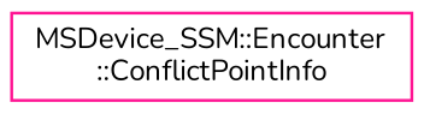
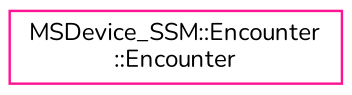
  digraph {
    rankdir=LR
    fontname=Nunito
-   n1 [color=deeppink fillcolor=white fontname=Nunito fontsize=10 height=0.2 label="MSDevice_SSM::Encounter\l::ConflictPointInfo" shape=record style=filled width=0.4]
+   n1 [color=deeppink fillcolor=white fontname=Nunito fontsize=10 height=0.2 label="MSDevice_SSM::Encounter\l::Encounter" shape=record style=filled width=0.4]
  }
